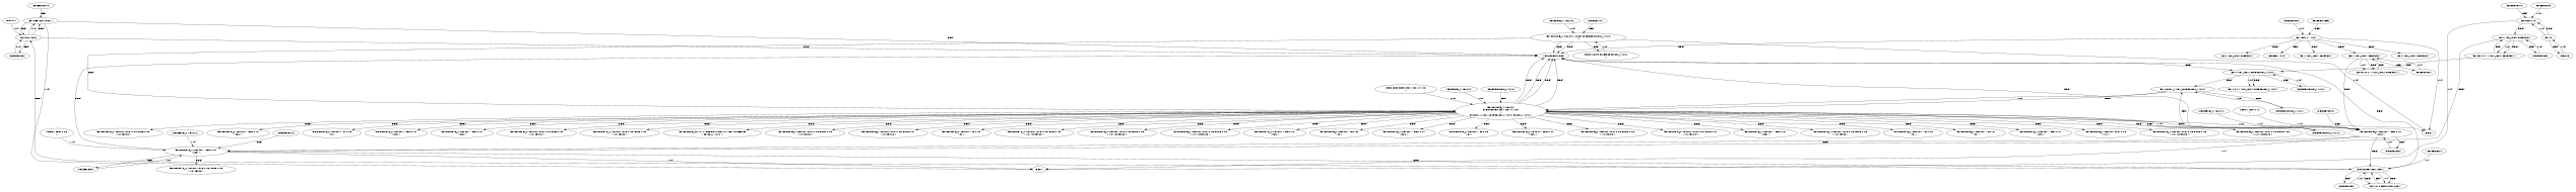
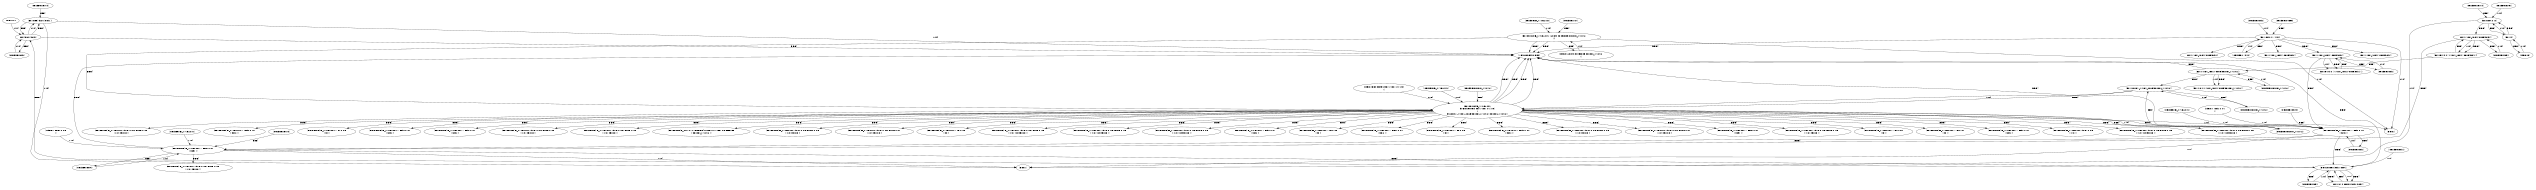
  digraph {
    fontname=Lato
    node [fontname=Lato]
    edge [fontname=Lato]
    n1 [label="(Call,free( (char*)path ))"]
    n2 [label="(Call,(char*)path)"]
    n3 [label="(Block,)"]
    n4 [label="(MethodReturn,RET)"]
    n5 [label="(Identifier,path)"]
    n6 [label="(Block,access(path, flags))"]
    n7 [label="(Identifier,flags)"]
    n8 [label="(Call,rval = access(path, flags))"]
    n9 [label="(Call,dprintf( D_SYSCALLS, \"  path = %s\n\", path ))"]
    n10 [label="(Call,dprintf( D_SYSCALLS, \"  flags = %d\n\", flags ))"]
    n11 [label="(Identifier,path)"]
    n12 [label="(Identifier,flags)"]
    n13 [label="(Call,dprintf( D_SYSCALLS, \"\trval = %d, errno = %d\n\", rval, terrno ))"]
    n14 [label="(Call,dprintf(D_SYSCALLS,\n\t\t\"Got request for syscall %s (%d)\n\",\n\t\tshadow_syscall_name(condor_sysnum), condor_sysnum))"]
    n15 [label="(Call,dprintf( D_SYSCALLS, \"\trval = %d, errno = %d\n\", rval, terrno ))"]
    n16 [label="(Call,dprintf( D_SYSCALLS, \"  path = %s\n\", path ))"]
    n17 [label="(Call,dprintf( D_SYSCALLS, \"  fs = %d\n\", fd ))"]
    n18 [label="(Call,dprintf( D_SYSCALLS, \"  path = %s\n\", path ))"]
    n19 [label="(Call,dprintf( D_SYSCALLS, \"  path = %s\n\", path ))"]
    n20 [label="(Call,dprintf( D_SYSCALLS, \"\trval = %d, errno = %d\n\", rval, terrno ))"]
    n21 [label="(Call,dprintf( D_SYSCALLS, \"\trval = %d, errno = %d\n\", rval, terrno ))"]
    n22 [label="(Call,dprintf(D_ALWAYS, \"ERROR: unknown syscall %d received\n\", condor_sysnum ))"]
    n23 [label="(Identifier,condor_sysnum)"]
    n24 [label="(Call,dprintf( D_SYSCALLS, \"\trval = %d, errno = %d\n\", rval, terrno ))"]
    n25 [label="(Call,dprintf( D_SYSCALLS, \"\trval = %d, errno = %d\n\", rval, terrno ))"]
    n26 [label="(Call,dprintf( D_SYSCALLS, \"  fd = %d\n\", fd ))"]
    n27 [label="(Call,dprintf( D_SYSCALLS, \"\trval = %d, errno = %d\n\", rval, (int)terrno ))"]
    n28 [label="(Call,dprintf( D_SYSCALLS, \"\trval = %d, errno = %d\n\", rval, (int)terrno ))"]
    n29 [label="(Call,dprintf( D_SYSCALLS, \"\trval = %d, errno = %d\n\", rval, (int)terrno ))"]
    n30 [label="(Call,dprintf( D_SYSCALLS, \"  path = %s\n\", path ))"]
    n31 [label="(Call,dprintf( D_SYSCALLS, \"  fd = %d\n\", fd ))"]
    n32 [label="(Call,dprintf( D_SYSCALLS, \"  from = %s\n\", from ))"]
    n33 [label="(Call,dprintf( D_SYSCALLS, \"  fd = %d\n\", fd ))"]
    n34 [label="(Call,dprintf( D_SYSCALLS, \"  path = %s\n\", path ))"]
    n35 [label="(Call,dprintf( D_SYSCALLS, \"\trval = %d, errno = %d\n\", rval, terrno ))"]
    n36 [label="(Block,)"]
    n37 [label="(Call,dprintf( D_SYSCALLS, \"\trval = %d, errno = %d\n\", rval, terrno ))"]
    n38 [label="(Call,dprintf( D_SYSCALLS, \"  flags = %d\n\", flags ))"]
    n39 [label="(Call,dprintf( D_SYSCALLS, \"\trval = %d, errno = %d\n\", rval, terrno ))"]
    n40 [label="(Call,dprintf( D_SYSCALLS, \"  fd = %d\n\", fd ))"]
    n41 [label="(Call,dprintf( D_SYSCALLS, \"  fd = %d\n\", fd ))"]
    n42 [label="(Call,dprintf( D_SYSCALLS, \"  path = %s\n\", path ))"]
    n43 [label="(Call,dprintf( D_SYSCALLS, \"\trval = %d\n\", rval ))"]
    n44 [label="(Call,dprintf( D_SYSCALLS, \"\trval = %d, errno = %d\n\", rval, (int)terrno ))"]
    n45 [label="(Call,dprintf( D_SYSCALLS, \"\trval = %d, errno = %d\n\", rval, (int)terrno ))"]
    n46 [label="(Call,shadow_syscall_name(condor_sysnum))"]
    n47 [label="(Call,dprintf(D_SYSCALLS, \"About to decode condor_sysnum\n\"))"]
    n48 [label="(Literal,\"About to decode condor_sysnum\n\")"]
    n49 [label="(Identifier,condor_sysnum)"]
    n50 [label="(Call,syscall_sock->code(condor_sysnum))"]
    n51 [label="(Call,rval = syscall_sock->code(condor_sysnum))"]
    n52 [label="(Identifier,condor_sysnum)"]
    n53 [label="(Call,syscall_sock->code(path))"]
    n54 [label="(Call,result = ( syscall_sock->code(path) ))"]
    n55 [label="(Identifier,path)"]
    n56 [label="(Call,*path = NULL)"]
    n57 [label="(Call,syscall_sock->code(path))"]
    n58 [label="(Call,syscall_sock->code(path))"]
    n59 [label="(Identifier,NULL)"]
    n60 [label="(Call,syscall_sock->code(path))"]
    n61 [label="(Call,syscall_sock->code(flags))"]
    n62 [label="(Call,result = ( syscall_sock->code(flags) ))"]
    n63 [label="(Identifier,flags)"]
    n64 [label="(Call,flags = -1)"]
    n65 [label="(Call,-1)"]
    n66 [label="(Literal,5)"]
    n67 [label="(Identifier,D_SYSCALLS)"]
    n68 [label="(Identifier,result)"]
    n69 [label="(Identifier,result)"]
    n70 [label="(Literal,\"  flags = %d\n\")"]
    n71 [label="(Identifier,D_SYSCALLS)"]
    n72 [label="(Identifier,flags)"]
    n73 [label="(Literal,\"  path = %s\n\")"]
    n74 [label="(Literal,\"Got request for syscall %s (%d)\n\")"]
    n75 [label="(Identifier,D_SYSCALLS)"]
    n76 [label="(Identifier,D_SYSCALLS)"]
    n77 [label="(Identifier,rval)"]
    n78 [label="(Identifier,buffer)"]
    n79 [label="(Identifier,result)"]
    n80 [label="(Identifier,condor_sysnum)"]
    n81 [label="(Identifier,result)"]
    n82 [label="(Identifier,path)"]
    n83 [label="(Identifier,path)"]
    1002272
    n1 -> n2 [label="CFG: "]
    n1 -> n3 [label="AST: "]
-   n1 -> n4 [label="DDG: "]
+   n1 -> n4 [label="AST: "]
    n2 -> n1 [label="AST: "]
    n2 -> n1 [label="DDG: "]
    n2 -> n4 [label="DDG: "]
    n2 -> n5 [label="CFG: "]
    n5 -> n2 [label="AST: "]
    n6 -> n2 [label="DDG: "]
    n6 -> n4 [label="DDG: "]
    n6 -> n7 [label="CFG: "]
    n6 -> n8 [label="AST: "]
    n6 -> n8 [label="DDG: "]
    n6 -> n8 [label="DDG: "]
    n7 -> n6 [label="AST: "]
    n8 -> n6 [label="CFG: "]
    n9 -> n3 [label="AST: "]
    n9 -> n4 [label="DDG: "]
    n9 -> n6 [label="DDG: "]
    n9 -> n10 [label="DDG: "]
    n9 -> n11 [label="CFG: "]
    n10 -> n3 [label="AST: "]
    n10 -> n4 [label="DDG: "]
    n10 -> n6 [label="DDG: "]
    n10 -> n12 [label="CFG: "]
    n10 -> n13 [label="DDG: "]
    n11 -> n9 [label="AST: "]
    n12 -> n10 [label="AST: "]
    n14 -> n4 [label="DDG: "]
    n14 -> n4 [label="DDG: "]
    n14 -> n4 [label="DDG: "]
    n14 -> n4 [label="DDG: "]
    n14 -> n9 [label="DDG: "]
    n14 -> n15 [label="DDG: "]
    n14 -> n16 [label="DDG: "]
    n14 -> n17 [label="DDG: "]
    n14 -> n18 [label="DDG: "]
    n14 -> n19 [label="DDG: "]
    n14 -> n20 [label="DDG: "]
    n14 -> n21 [label="DDG: "]
    n14 -> n22 [label="DDG: "]
    n14 -> n23 [label="CFG: "]
    n14 -> n24 [label="DDG: "]
    n14 -> n25 [label="DDG: "]
    n14 -> n26 [label="DDG: "]
    n14 -> n27 [label="DDG: "]
    n14 -> n28 [label="DDG: "]
    n14 -> n29 [label="DDG: "]
    n14 -> n30 [label="DDG: "]
    n14 -> n31 [label="DDG: "]
    n14 -> n32 [label="DDG: "]
    n14 -> n33 [label="DDG: "]
    n14 -> n34 [label="DDG: "]
    n14 -> n35 [label="DDG: "]
    n14 -> n36 [label="AST: "]
    n14 -> n37 [label="DDG: "]
    n14 -> n38 [label="DDG: "]
    n14 -> n39 [label="DDG: "]
    n14 -> n40 [label="DDG: "]
    n14 -> n41 [label="DDG: "]
    n14 -> n42 [label="DDG: "]
    n14 -> n43 [label="DDG: "]
    n14 -> n44 [label="DDG: "]
    n14 -> n45 [label="DDG: "]
    n23 -> n14 [label="AST: "]
    n23 -> n46 [label="CFG: "]
    n46 -> n14 [label="AST: "]
    n46 -> n14 [label="DDG: "]
    n46 -> n49 [label="CFG: "]
    n47 -> n4 [label="DDG: "]
    n47 -> n4 [label="DDG: "]
    n47 -> n14 [label="DDG: "]
    n47 -> n36 [label="AST: "]
    n47 -> n48 [label="CFG: "]
    n48 -> n47 [label="AST: "]
    n49 -> n46 [label="AST: "]
-   n4 -> n50 [label="DDG: "]
+   n50 -> n4 [label="DDG: "]
    n50 -> n46 [label="DDG: "]
    n50 -> n51 [label="AST: "]
    n50 -> n51 [label="DDG: "]
    n50 -> n52 [label="CFG: "]
    n52 -> n50 [label="AST: "]
    n53 -> n9 [label="DDG: "]
    n53 -> n54 [label="AST: "]
    n53 -> n54 [label="DDG: "]
    n53 -> n55 [label="CFG: "]
    n54 -> n53 [label="CFG: "]
    n55 -> n53 [label="AST: "]
    n56 -> n4 [label="DDG: "]
    n56 -> n36 [label="AST: "]
    n56 -> n53 [label="DDG: "]
    n56 -> n57 [label="DDG: "]
    n56 -> n58 [label="DDG: "]
    n56 -> n59 [label="CFG: "]
    n56 -> n60 [label="DDG: "]
+   n59 -> n56 [label="AST: "]
    n61 -> n10 [label="DDG: "]
    n61 -> n62 [label="AST: "]
    n61 -> n62 [label="DDG: "]
    n61 -> n63 [label="CFG: "]
    n62 -> n50 [label="CFG: "]
    n62 -> n61 [label="CFG: "]
    n63 -> n61 [label="AST: "]
    n64 -> n3 [label="AST: "]
    n64 -> n61 [label="DDG: "]
+   n64 -> n65 [label="CFG: "]
    n65 -> n64 [label="AST: "]
    n65 -> n64 [label="DDG: "]
    n65 -> n66 [label="CFG: "]
    n66 -> n65 [label="AST: "]
    n67 -> n10 [label="AST: "]
    n68 -> n9 [label="CFG: "]
    n69 -> n10 [label="CFG: "]
    n70 -> n10 [label="AST: "]
    n71 -> n9 [label="AST: "]
    n72 -> n64 [label="AST: "]
    n73 -> n9 [label="AST: "]
    n74 -> n14 [label="AST: "]
    n75 -> n14 [label="AST: "]
    n76 -> n47 [label="AST: "]
    n77 -> n47 [label="CFG: "]
    n78 -> n56 [label="CFG: "]
    n79 -> n1 [label="CFG: "]
    n80 -> n14 [label="CFG: "]
    n81 -> n64 [label="CFG: "]
    n82 -> n6 [label="AST: "]
    n83 -> n56 [label="AST: "]
    1002272 -> n2 [label="AST: "]
  }
